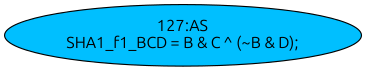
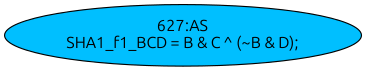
  strict digraph {
    fontname=Ubuntu
-   n1 [ast="<pyverilog.vparser.ast.Assign object at 0x7f56fedb00d0>" def_var="['SHA1_f1_BCD']" fillcolor=deepskyblue label="127:AS\nSHA1_f1_BCD = B & C ^ (~B & D);" statements="[]" style=filled typ=Assign use_var="['B', 'C', 'B', 'D']" fontname=Ubuntu]
+   n1 [ast="<pyverilog.vparser.ast.Assign object at 0x7f56fedb00d0>" def_var="['SHA1_f1_BCD']" fillcolor=deepskyblue label="627:AS\nSHA1_f1_BCD = B & C ^ (~B & D);" statements="[]" style=filled typ=Assign use_var="['B', 'C', 'B', 'D']" fontname=Ubuntu]
  }
